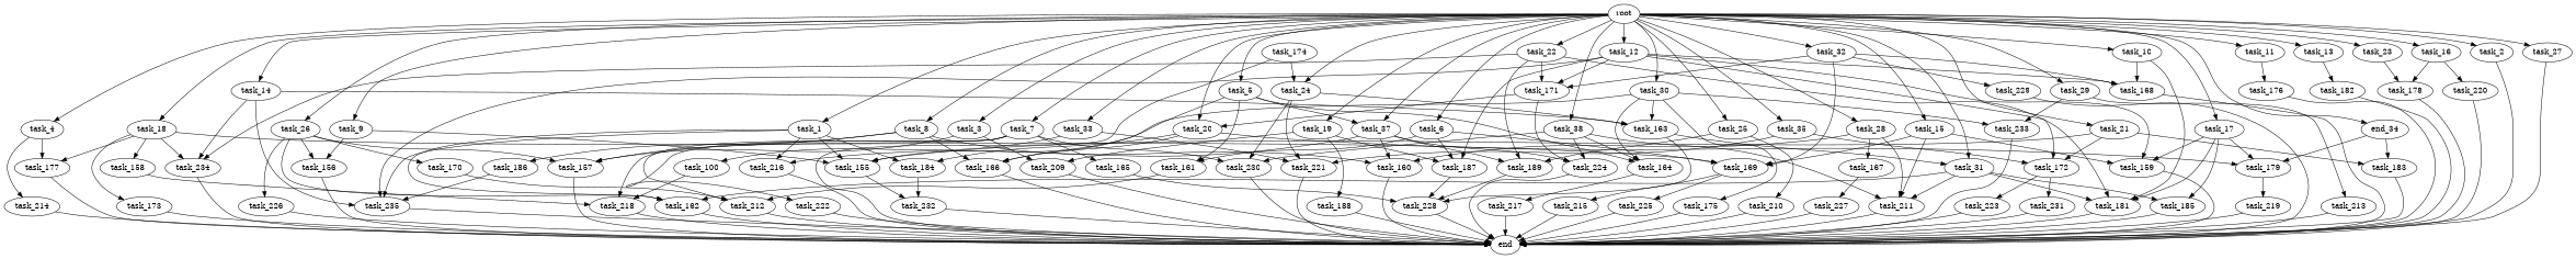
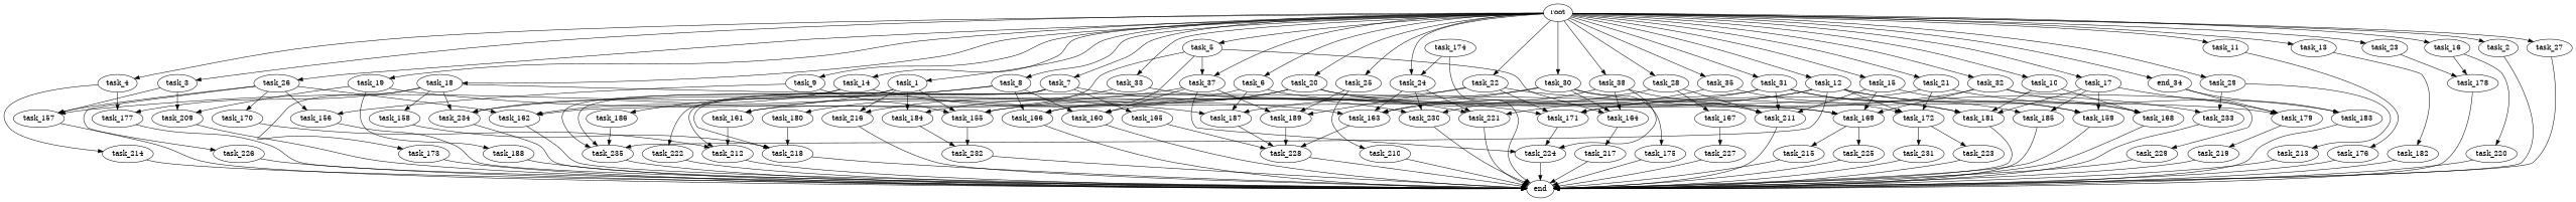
  digraph {
    root
    task_1
    task_2
    task_3
    task_4
    task_5
    task_6
    task_7
    task_8
    task_9
    task_10
    task_11
    task_12
    task_13
    task_14
    task_15
    task_16
    task_17
    task_18
    task_19
    task_20
    task_21
    task_22
    task_23
    task_24
    task_25
    task_26
    task_27
    task_28
    task_29
    task_30
    task_31
    task_32
    task_33
    n35 [label=end_34]
    task_35
    task_37
    task_38
    task_155
    task_162
    task_184
    task_216
    task_235
    end
    task_157
    task_209
    task_177
    task_214
    task_161
    task_164
    task_166
    task_169
    task_187
    task_165
    task_212
    task_218
    task_222
    task_230
    task_160
    task_186
    task_156
    task_168
    task_181
    task_176
    task_159
    task_171
    task_172
    task_182
    task_163
    task_234
    task_211
    task_178
    task_220
    task_179
    task_185
    task_158
    task_173
    task_188
    task_183
    task_189
    task_221
    task_210
    task_170
    task_226
    task_167
    task_213
    task_233
    task_175
    task_229
-   task_180 [label=task_100]
+   task_180
    task_224
    task_232
    task_217
    task_215
    task_225
    task_228
    task_223
    task_231
    task_219
    task_174
    task_227
    root -> task_1
    root -> task_2
    root -> task_3
    root -> task_4
    root -> task_5
    root -> task_6
    root -> task_7
    root -> task_8
    root -> task_9
    root -> task_10
    root -> task_11
    root -> task_12
    root -> task_13
    root -> task_14
    root -> task_15
    root -> task_16
    root -> task_17
    root -> task_18
    root -> task_19
    root -> task_20
    root -> task_21
    root -> task_22
    root -> task_23
    root -> task_24
    root -> task_25
    root -> task_26
    root -> task_27
    root -> task_28
    root -> task_29
    root -> task_30
    root -> task_31
    root -> task_32
    root -> task_33
    root -> n35
    root -> task_35
    root -> task_37
    root -> task_38
    task_1 -> task_155
    task_1 -> task_162
    task_1 -> task_184
    task_1 -> task_216
    task_1 -> task_235
    task_2 -> end
    task_3 -> task_157
    task_3 -> task_209
    task_4 -> task_177
    task_4 -> task_214
    task_5 -> task_37
    task_5 -> task_161
    task_5 -> task_164
    task_5 -> task_166
    task_6 -> task_161
    task_6 -> task_169
    task_6 -> task_187
    task_7 -> task_165
    task_7 -> task_212
    task_7 -> task_218
    task_7 -> task_222
    task_7 -> task_230
    task_8 -> task_157
    task_8 -> task_166
    task_8 -> task_160
    task_8 -> task_186
    task_9 -> task_155
    task_9 -> task_156
    task_10 -> task_168
    task_10 -> task_181
    task_11 -> task_176
    task_12 -> task_235
    task_12 -> task_187
    task_12 -> task_168
    task_12 -> task_159
    task_12 -> task_171
    task_12 -> task_172
    task_13 -> task_182
    task_14 -> task_235
    task_14 -> task_163
    task_14 -> task_234
    task_15 -> task_169
    task_15 -> task_159
    task_15 -> task_211
    task_16 -> task_178
    task_16 -> task_220
    task_17 -> task_181
    task_17 -> task_159
    task_17 -> task_179
    task_17 -> task_185
    task_18 -> task_177
    task_18 -> task_169
    task_18 -> task_234
    task_18 -> task_158
    task_18 -> task_173
    task_19 -> task_209
    task_19 -> task_187
    task_19 -> task_188
    task_20 -> task_184
    task_20 -> task_166
-   task_171 -> task_20
+   task_20 -> task_171
    task_20 -> task_179
    task_21 -> task_155
    task_21 -> task_172
    task_21 -> task_183
    task_22 -> task_181
    task_22 -> task_171
    task_22 -> task_234
    task_22 -> task_189
    task_23 -> task_178
    task_24 -> task_230
    task_24 -> task_163
    task_24 -> task_221
    task_25 -> task_189
    task_25 -> task_210
    task_26 -> task_162
    task_26 -> task_157
    task_26 -> task_156
    task_26 -> task_170
    task_26 -> task_226
    task_27 -> end
    task_28 -> task_160
    task_28 -> task_211
    task_28 -> task_167
    task_29 -> task_213
    task_29 -> task_233
    task_30 -> task_155
    task_30 -> task_164
    task_30 -> task_163
    task_30 -> task_233
    task_30 -> task_175
    task_31 -> task_162
    task_31 -> task_181
-   task_163 -> task_31
+   task_31 -> task_163
    task_31 -> task_211
    task_31 -> task_185
    task_32 -> task_169
    task_32 -> task_168
    task_32 -> task_171
    task_32 -> task_229
    task_33 -> task_221
    task_33 -> task_180
    n35 -> task_179
    n35 -> task_183
    task_35 -> task_172
    task_35 -> task_221
    task_37 -> task_216
    task_37 -> task_160
    task_37 -> task_189
    task_37 -> task_224
    task_38 -> task_164
    task_38 -> task_230
    task_38 -> task_211
    task_38 -> task_224
    task_155 -> task_232
    task_162 -> end
    task_184 -> task_232
    task_216 -> end
    task_235 -> end
    task_157 -> end
    task_209 -> end
    task_177 -> end
    task_214 -> end
    task_161 -> task_212
    task_164 -> task_217
    task_166 -> end
    task_169 -> task_215
    task_169 -> task_225
    task_187 -> task_228
    task_165 -> task_228
    task_212 -> end
    task_218 -> end
    task_222 -> end
    task_230 -> end
    task_160 -> end
    task_186 -> task_235
    task_156 -> end
    task_168 -> end
    task_181 -> end
    task_176 -> end
    task_159 -> end
    task_171 -> task_224
    task_172 -> task_223
    task_172 -> task_231
    task_182 -> end
    task_163 -> task_228
    task_234 -> end
    task_211 -> end
    task_178 -> end
    task_220 -> end
    task_179 -> task_219
    task_185 -> end
    task_158 -> task_218
    task_173 -> end
    task_188 -> end
    task_183 -> end
    task_189 -> task_228
    task_221 -> end
    task_210 -> end
    task_170 -> task_212
    task_226 -> end
    task_167 -> task_227
    task_213 -> end
    task_233 -> end
    task_175 -> end
    task_229 -> end
    task_180 -> task_218
    task_224 -> end
    task_232 -> end
    task_217 -> end
    task_215 -> end
    task_225 -> end
    task_228 -> end
    task_223 -> end
    task_231 -> end
    task_219 -> end
    task_174 -> task_24
    task_174 -> end
    task_227 -> end
  }
